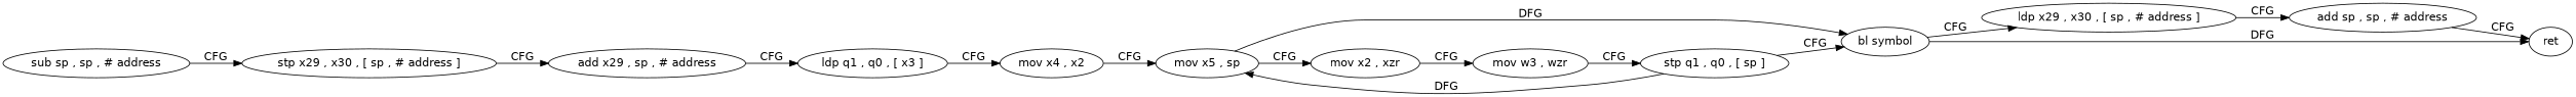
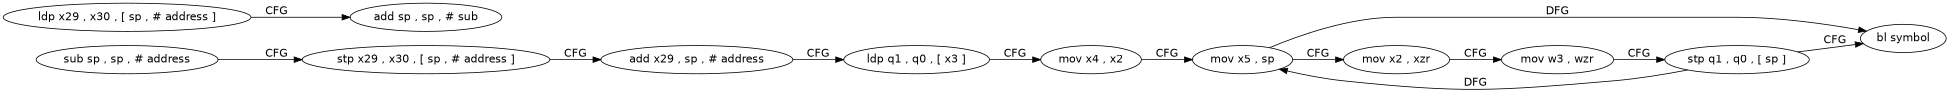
  digraph {
    fontname="DejaVu Sans"
    rankdir=LR
    node [fontname="DejaVu Sans"]
    edge [fontname="DejaVu Sans"]
    n1 [label="sub sp , sp , # address"]
    n2 [label="stp x29 , x30 , [ sp , # address ]"]
    n3 [label="add x29 , sp , # address"]
    n4 [label="ldp q1 , q0 , [ x3 ]"]
    n5 [label="mov x4 , x2"]
    n6 [label="mov x5 , sp"]
    n7 [label="stp q1 , q0 , [ sp ]"]
    n8 [label="bl symbol"]
    n9 [label="mov x2 , xzr"]
    n10 [label="ldp x29 , x30 , [ sp , # address ]"]
-   n11 [label=ret]
    n12 [label="mov w3 , wzr"]
-   n13 [label="add sp , sp , # address"]
+   n13 [label="add sp , sp , # sub"]
    n1 -> n2 [label=CFG]
    n2 -> n3 [label=CFG]
    n3 -> n4 [label=CFG]
    n4 -> n5 [label=CFG]
    n5 -> n6 [label=CFG]
    n6 -> n8 [label=DFG]
    n6 -> n9 [label=CFG]
    n7 -> n6 [label=DFG]
    n7 -> n8 [label=CFG]
-   n8 -> n10 [label=CFG]
-   n8 -> n11 [label=DFG]
    n9 -> n12 [label=CFG]
    n10 -> n13 [label=CFG]
    n12 -> n7 [label=CFG]
-   n13 -> n11 [label=CFG]
  }
